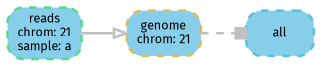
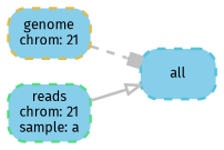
  digraph {
    bgcolor=white
    fontname="Fira Sans"
    rankdir=LR
    node [fillcolor=skyblue fontname="Fira Sans" fontsize=10 penwidth=2 shape=box style="rounded,dashed,filled"]
    edge [color=grey fontname="Fira Sans" penwidth=2]
    n1 [color="0.53 0.6 0.85" label=all]
    n2 [color="0.13 0.6 0.85" label="genome\nchrom: 21"]
    n3 [color="0.40 0.6 0.85" label="reads\nchrom: 21\nsample: a"]
    n2 -> n1 [arrowhead=box style=dashed]
-   n3 -> n2 [arrowhead=onormal style=solid]
+   n3 -> n1 [arrowhead=onormal style=solid]
  }
